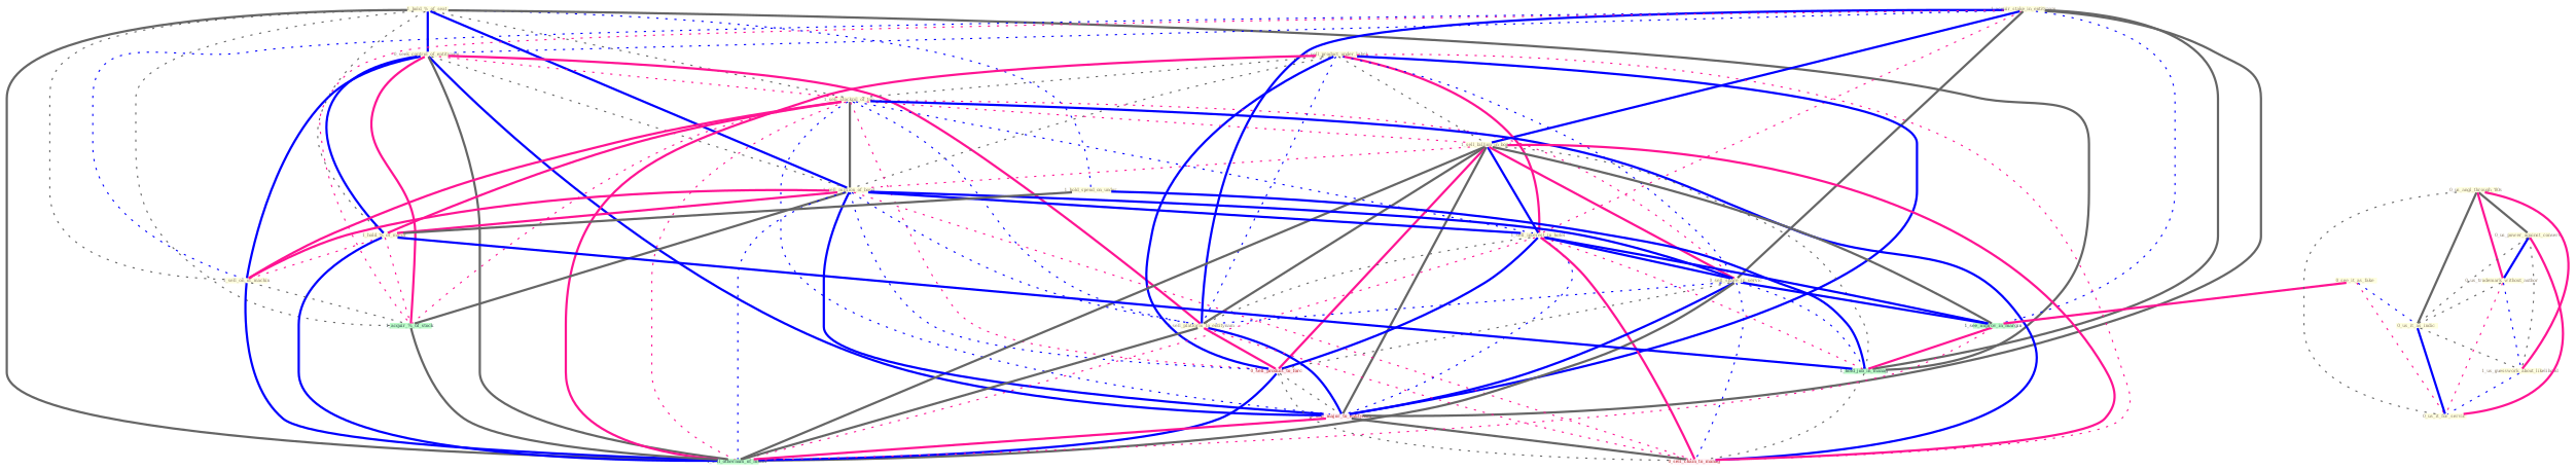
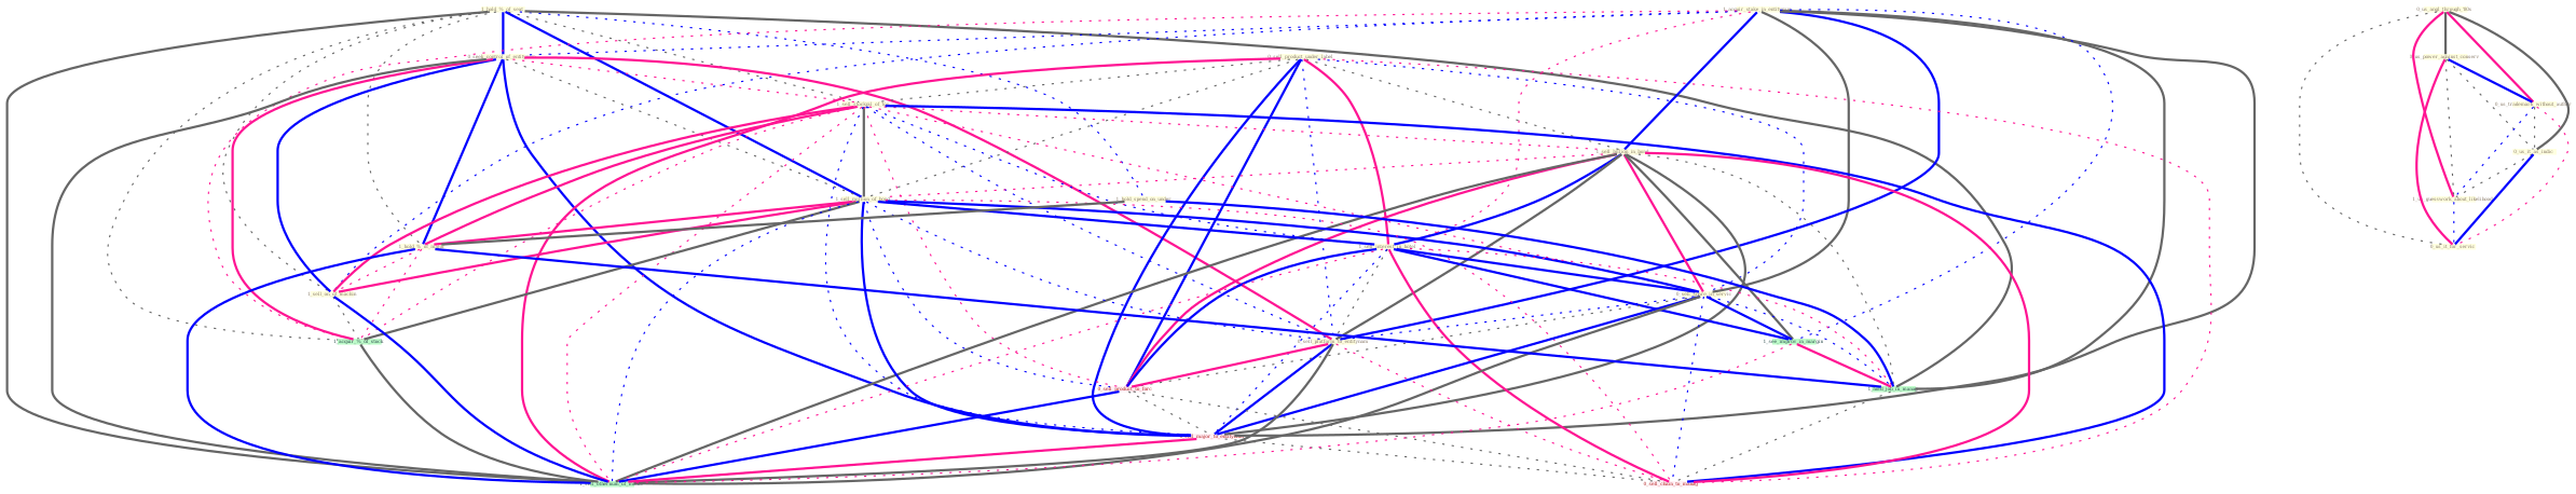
  graph {
    node [color="#ffffe0" fixedsize=true fontcolor="#8b7d6b" fontsize=4 shape=polygon style=filled]
    edge [color=blue style=bold w=1]
    "1_hold_%_of_seat " [height=.06 width=.5]
    "1_acquir_stake_in_entitynam " [height=.06 width=.5]
    "0_seek_control_of_entitynam " [height=.06 width=.5]
-   "0_sell_product_under_label " [height=.06 width=.5 label="2_sell_product_under_label"]
+   "0_sell_product_under_label " [height=.06 width=.5]
    "1_sell_stockpil_of_ton " [height=.06 width=.5]
    "1_sell_billion_in_bond " [height=.06 width=.5]
    "1_sell_million_of_bond " [height=.06 width=.5]
    "1_sell_interest_in_hotel " [height=.06 width=.5]
    n9 [height=.06 label="1_hold_spend_on_under" width=.5]
-   "0_see_it_as_fake " [height=.06 width=.5]
    "0_us_angl_through_'80s " [height=.06 width=.5]
    n12 [height=.06 label="0_sell_share_in_servic" width=.5]
    "0_us_power_against_conserv " [height=.06 width=.5]
    "0_us_trademark_without_author " [height=.06 width=.5]
    "0_us_it_as_indic " [height=.06 width=.5]
    n16 [height=.06 label="1_hold_%_of_major" width=.5]
    "0_sell_platform_to_entitynam " [height=.06 width=.5]
    "1_us_guesswork_about_likelihood " [height=.06 width=.5]
    "0_us_it_for_servic " [height=.06 width=.5]
    n20 [height=.06 label="1_sell_on_of_machin" width=.5]
    "0_sell_product_to_forc " [color="#fff0f5" fontcolor="#b22222" height=.06 width=.5]
    "0_sell_major_to_entitynam " [color="#fff0f5" fontcolor="#b22222" height=.06 width=.5]
    "0_sell_chain_to_manag " [color="#fff0f5" fontcolor="#b22222" height=.06 width=.5]
    "1_acquir_%_of_stock " [color="#BDFCC9" fontcolor="#2f4f4f" height=.06 width=.5]
    "1_hold_job_in_manag " [color="#BDFCC9" fontcolor="#2f4f4f" height=.06 width=.5]
    "1_sell_othernum_of_model " [color="#BDFCC9" fontcolor="#2f4f4f" height=.06 width=.5]
    "1_see_improv_in_margin " [color="#BDFCC9" fontcolor="#2f4f4f" height=.06 width=.5]
    subgraph sub_1 {
      "1_hold_%_of_seat "
      "1_acquir_stake_in_entitynam "
      "0_seek_control_of_entitynam "
      "0_sell_product_under_label "
      "1_sell_stockpil_of_ton "
      "1_sell_billion_in_bond "
      "1_sell_million_of_bond "
      "1_sell_interest_in_hotel "
      n9
-     "0_see_it_as_fake "
      "0_us_angl_through_'80s "
      n12
      "0_us_power_against_conserv "
      "0_us_trademark_without_author "
      "0_us_it_as_indic "
      n16
      "0_sell_platform_to_entitynam "
      "1_us_guesswork_about_likelihood "
      "0_us_it_for_servic "
      n20
    }
    subgraph sub_2 {
      "0_sell_product_to_forc "
      "0_sell_major_to_entitynam "
      "0_sell_chain_to_manag "
    }
    "1_hold_%_of_seat " -- "0_seek_control_of_entitynam "
    "1_hold_%_of_seat " -- "1_sell_stockpil_of_ton " [color=gray40 style=dotted]
    "1_hold_%_of_seat " -- "1_sell_million_of_bond "
    "1_hold_%_of_seat " -- n9 [style=dotted]
    "1_hold_%_of_seat " -- n16 [color=gray40 style=dotted w=3]
    "1_hold_%_of_seat " -- n20 [color=gray40 style=dotted]
    "1_hold_%_of_seat " -- "1_acquir_%_of_stock " [color=gray40 style=dotted w=2]
    "1_hold_%_of_seat " -- "1_hold_job_in_manag " [color=gray40]
    "1_hold_%_of_seat " -- "1_sell_othernum_of_model " [color=gray40]
    "1_acquir_stake_in_entitynam " -- "0_seek_control_of_entitynam " [style=dotted]
    "1_acquir_stake_in_entitynam " -- "1_sell_billion_in_bond "
    "1_acquir_stake_in_entitynam " -- "1_sell_interest_in_hotel " [color=deeppink style=dotted]
    "1_acquir_stake_in_entitynam " -- n12 [color=gray40]
    "1_acquir_stake_in_entitynam " -- "0_sell_platform_to_entitynam "
    "1_acquir_stake_in_entitynam " -- n20 [style=dotted]
    "1_acquir_stake_in_entitynam " -- "0_sell_major_to_entitynam " [color=gray40]
    "1_acquir_stake_in_entitynam " -- "1_acquir_%_of_stock " [color=deeppink style=dotted]
    "1_acquir_stake_in_entitynam " -- "1_hold_job_in_manag " [color=gray40]
    "1_acquir_stake_in_entitynam " -- "1_see_improv_in_margin " [style=dotted]
    "0_seek_control_of_entitynam " -- "1_sell_stockpil_of_ton " [color=deeppink style=dotted]
    "0_seek_control_of_entitynam " -- "1_sell_million_of_bond " [color=gray40 style=dotted]
    "0_seek_control_of_entitynam " -- n16
    "0_seek_control_of_entitynam " -- "0_sell_platform_to_entitynam " [color=deeppink]
    "0_seek_control_of_entitynam " -- n20
    "0_seek_control_of_entitynam " -- "0_sell_major_to_entitynam "
    "0_seek_control_of_entitynam " -- "1_acquir_%_of_stock " [color=deeppink]
    "0_seek_control_of_entitynam " -- "1_sell_othernum_of_model " [color=gray40]
    "0_sell_product_under_label " -- "1_sell_stockpil_of_ton " [color=gray40 style=dotted]
    "0_sell_product_under_label " -- "1_sell_billion_in_bond " [color=gray40 style=dotted]
    "0_sell_product_under_label " -- "1_sell_million_of_bond " [color=gray40 style=dotted]
    "0_sell_product_under_label " -- "1_sell_interest_in_hotel " [color=deeppink]
    "0_sell_product_under_label " -- n12 [style=dotted]
    "0_sell_product_under_label " -- "0_sell_platform_to_entitynam " [style=dotted]
    "0_sell_product_under_label " -- "0_sell_product_to_forc " [w=2]
    "0_sell_product_under_label " -- "0_sell_major_to_entitynam "
    "0_sell_product_under_label " -- "0_sell_chain_to_manag " [color=deeppink style=dotted]
    "0_sell_product_under_label " -- "1_sell_othernum_of_model " [color=deeppink]
    "1_sell_stockpil_of_ton " -- "1_sell_billion_in_bond " [color=deeppink style=dotted]
    "1_sell_stockpil_of_ton " -- "1_sell_million_of_bond " [color=gray40 w=2]
    "1_sell_stockpil_of_ton " -- "1_sell_interest_in_hotel " [style=dotted]
    "1_sell_stockpil_of_ton " -- n12 [color=deeppink style=dotted]
    "1_sell_stockpil_of_ton " -- n16 [color=deeppink]
    "1_sell_stockpil_of_ton " -- "0_sell_platform_to_entitynam " [style=dotted]
    "1_sell_stockpil_of_ton " -- n20 [color=deeppink]
    "1_sell_stockpil_of_ton " -- "0_sell_product_to_forc " [color=deeppink style=dotted]
    "1_sell_stockpil_of_ton " -- "0_sell_major_to_entitynam " [style=dotted]
    "1_sell_stockpil_of_ton " -- "0_sell_chain_to_manag "
    "1_sell_stockpil_of_ton " -- "1_acquir_%_of_stock " [color=deeppink style=dotted]
    "1_sell_stockpil_of_ton " -- "1_sell_othernum_of_model " [color=deeppink style=dotted w=2]
    "1_sell_billion_in_bond " -- "1_sell_million_of_bond " [color=deeppink style=dotted w=2]
    "1_sell_billion_in_bond " -- "1_sell_interest_in_hotel " [w=2]
    "1_sell_billion_in_bond " -- n12 [color=deeppink w=2]
    "1_sell_billion_in_bond " -- "0_sell_platform_to_entitynam " [color=gray40]
    "1_sell_billion_in_bond " -- "0_sell_product_to_forc " [color=deeppink]
    "1_sell_billion_in_bond " -- "0_sell_major_to_entitynam " [color=gray40]
    "1_sell_billion_in_bond " -- "0_sell_chain_to_manag " [color=deeppink]
    "1_sell_billion_in_bond " -- "1_hold_job_in_manag " [color=gray40 style=dotted]
    "1_sell_billion_in_bond " -- "1_sell_othernum_of_model " [color=gray40]
    "1_sell_billion_in_bond " -- "1_see_improv_in_margin " [color=gray40]
    "1_sell_million_of_bond " -- "1_sell_interest_in_hotel "
    "1_sell_million_of_bond " -- n12
    "1_sell_million_of_bond " -- n16 [color=deeppink]
    "1_sell_million_of_bond " -- "0_sell_platform_to_entitynam " [style=dotted]
    "1_sell_million_of_bond " -- n20 [color=deeppink]
    "1_sell_million_of_bond " -- "0_sell_product_to_forc " [style=dotted]
    "1_sell_million_of_bond " -- "0_sell_major_to_entitynam "
    "1_sell_million_of_bond " -- "0_sell_chain_to_manag " [color=deeppink style=dotted]
    "1_sell_million_of_bond " -- "1_acquir_%_of_stock " [color=gray40]
    "1_sell_million_of_bond " -- "1_sell_othernum_of_model " [style=dotted w=2]
    "1_sell_interest_in_hotel " -- n12 [w=2]
    "1_sell_interest_in_hotel " -- "0_sell_platform_to_entitynam " [color=gray40 style=dotted]
    "1_sell_interest_in_hotel " -- "0_sell_product_to_forc "
    "1_sell_interest_in_hotel " -- "0_sell_major_to_entitynam " [style=dotted]
    "1_sell_interest_in_hotel " -- "0_sell_chain_to_manag " [color=deeppink]
    "1_sell_interest_in_hotel " -- "1_hold_job_in_manag " [color=deeppink style=dotted]
    "1_sell_interest_in_hotel " -- "1_sell_othernum_of_model " [color=deeppink style=dotted]
    "1_sell_interest_in_hotel " -- "1_see_improv_in_margin "
    n9 -- n16 [color=gray40]
    n9 -- "1_hold_job_in_manag "
-   "0_see_it_as_fake " -- "0_us_it_as_indic " [style=dotted w=2]
-   "0_see_it_as_fake " -- "0_us_it_for_servic " [color=deeppink style=dotted]
-   "0_see_it_as_fake " -- "1_see_improv_in_margin " [color=deeppink]
    "0_us_angl_through_'80s " -- "0_us_power_against_conserv " [color=gray40]
    "0_us_angl_through_'80s " -- "0_us_trademark_without_author " [color=deeppink]
    "0_us_angl_through_'80s " -- "0_us_it_as_indic " [color=gray40]
    "0_us_angl_through_'80s " -- "1_us_guesswork_about_likelihood " [color=deeppink]
    "0_us_angl_through_'80s " -- "0_us_it_for_servic " [color=gray40 style=dotted]
    n12 -- "0_sell_platform_to_entitynam " [style=dotted]
    n12 -- "0_sell_product_to_forc " [color=gray40 style=dotted]
    n12 -- "0_sell_major_to_entitynam "
    n12 -- "0_sell_chain_to_manag " [style=dotted]
    n12 -- "1_hold_job_in_manag " [style=dotted]
    n12 -- "1_sell_othernum_of_model " [color=gray40]
    n12 -- "1_see_improv_in_margin "
    "0_us_power_against_conserv " -- "0_us_trademark_without_author "
    "0_us_power_against_conserv " -- "0_us_it_as_indic " [color=gray40 style=dotted]
    "0_us_power_against_conserv " -- "1_us_guesswork_about_likelihood " [color=gray40 style=dotted]
    "0_us_power_against_conserv " -- "0_us_it_for_servic " [color=deeppink]
    "0_us_trademark_without_author " -- "0_us_it_as_indic " [color=gray40 style=dotted]
    "0_us_trademark_without_author " -- "1_us_guesswork_about_likelihood " [style=dotted]
    "0_us_trademark_without_author " -- "0_us_it_for_servic " [color=deeppink style=dotted]
    "0_us_it_as_indic " -- "1_us_guesswork_about_likelihood " [color=gray40 style=dotted]
    "0_us_it_as_indic " -- "0_us_it_for_servic " [w=2]
    n16 -- n20 [color=deeppink style=dotted]
    n16 -- "1_acquir_%_of_stock " [color=deeppink style=dotted w=2]
    n16 -- "1_hold_job_in_manag "
    n16 -- "1_sell_othernum_of_model "
    "0_sell_platform_to_entitynam " -- "0_sell_product_to_forc " [color=deeppink w=2]
    "0_sell_platform_to_entitynam " -- "0_sell_major_to_entitynam " [w=3]
    "0_sell_platform_to_entitynam " -- "0_sell_chain_to_manag " [color=deeppink style=dotted w=2]
    "0_sell_platform_to_entitynam " -- "1_sell_othernum_of_model " [color=gray40]
    "1_us_guesswork_about_likelihood " -- "0_us_it_for_servic " [style=dotted]
    n20 -- "1_acquir_%_of_stock " [color=gray40 style=dotted w=2]
    n20 -- "1_sell_othernum_of_model "
    "0_sell_product_to_forc " -- "0_sell_major_to_entitynam " [color=gray40 style=dotted w=2]
    "0_sell_product_to_forc " -- "0_sell_chain_to_manag " [color=gray40 style=dotted w=2]
    "0_sell_product_to_forc " -- "1_sell_othernum_of_model "
-   "0_sell_major_to_entitynam " -- "0_sell_chain_to_manag " [color=gray40 w=2]
+   "0_sell_major_to_entitynam " -- "0_sell_chain_to_manag " [color=gray40 style=dotted w=2]
    "0_sell_major_to_entitynam " -- "1_sell_othernum_of_model " [color=deeppink]
    "1_acquir_%_of_stock " -- "1_sell_othernum_of_model " [color=gray40]
    "1_hold_job_in_manag " -- "0_sell_chain_to_manag " [color=gray40 style=dotted]
    "1_see_improv_in_margin " -- "1_hold_job_in_manag " [color=deeppink]
    "1_see_improv_in_margin " -- "1_sell_othernum_of_model " [color=deeppink style=dotted]
  }
